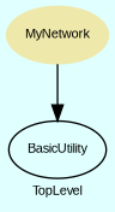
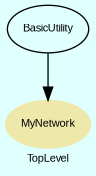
  digraph {
    bgcolor=lightcyan1
    compound=true
    fontname=Arial
    fontsize=8
    label=TopLevel
    node [fontname=Arial fontsize=8]
    n1 [color=palegoldenrod fontcolor=black label=MyNetwork shape=ellipse style=filled]
    n2 [color=black label=BasicUtility]
-   n1 -> n2
+   n2 -> n1
  }
